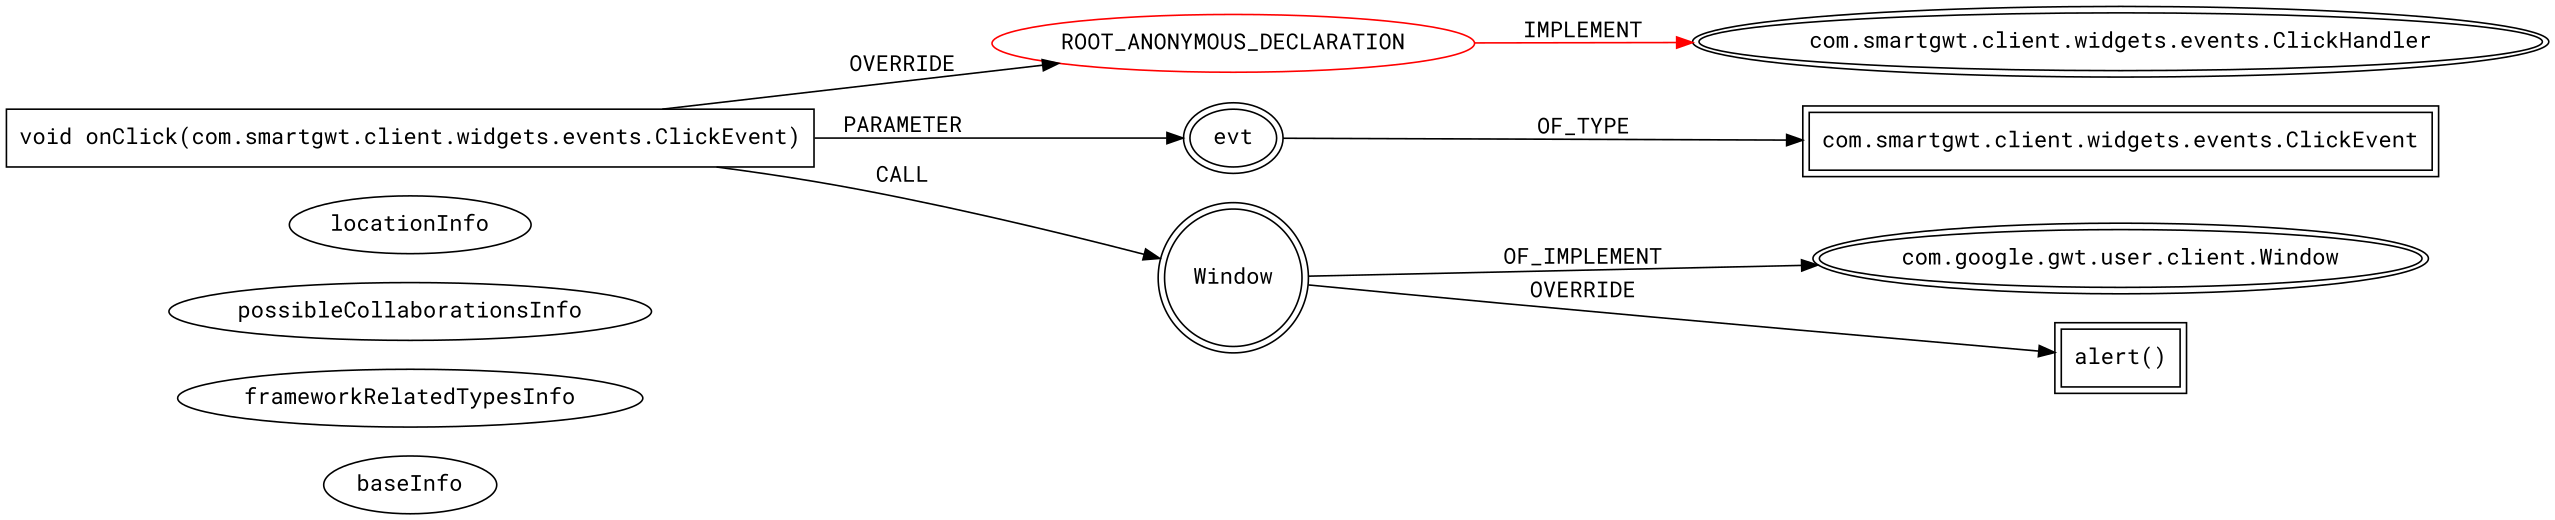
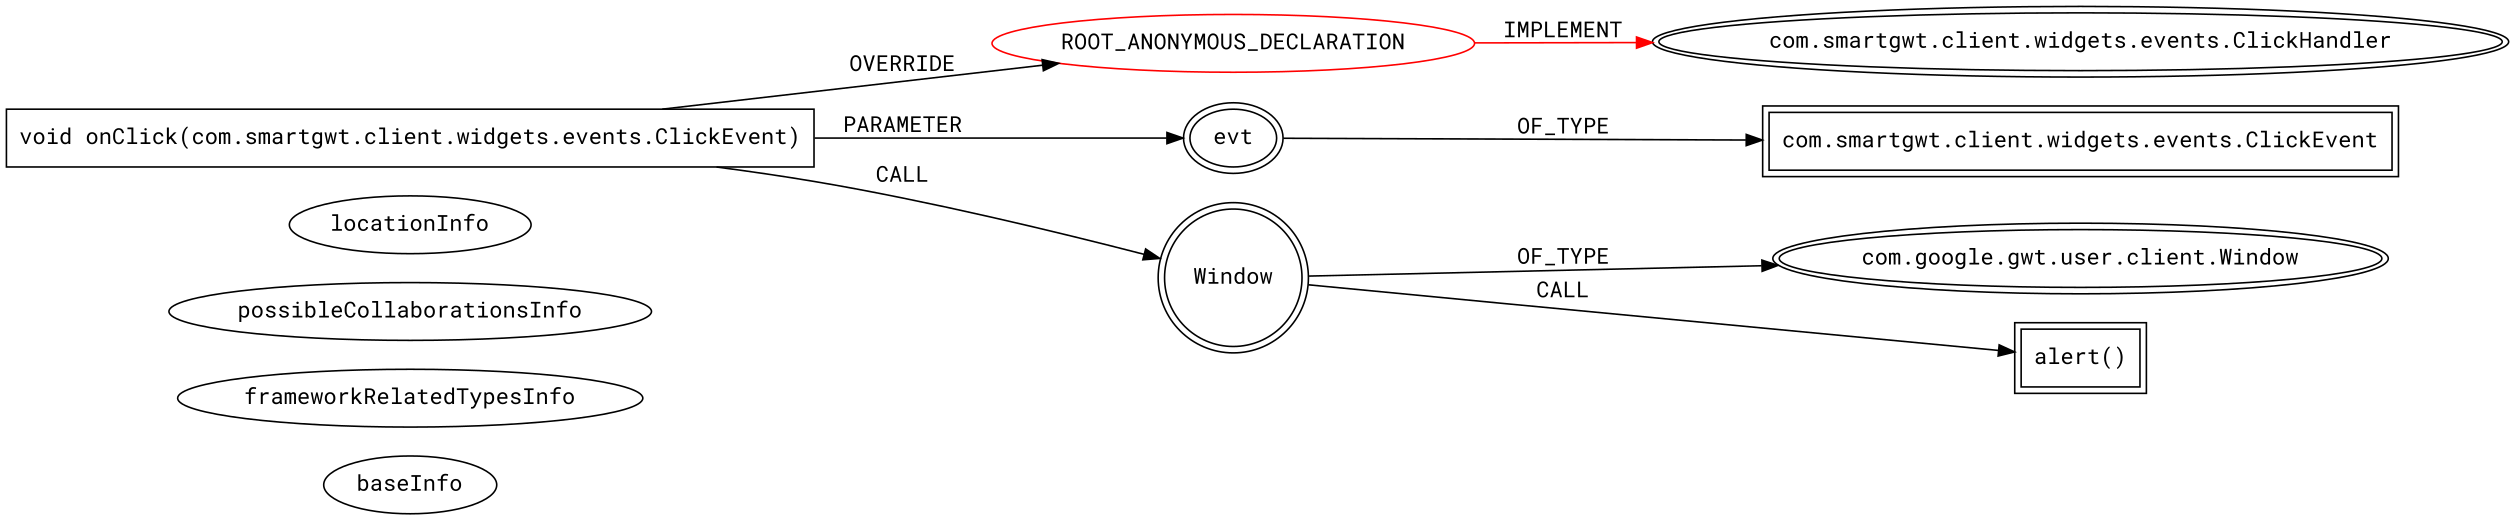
  digraph {
    fontname="Roboto Mono"
    rankdir=LR
    node [fontname="Roboto Mono" isFrameworkType=true]
    edge [fontname="Roboto Mono"]
    baseInfo [category=extension_graph graphId=352 isAnonymous=true possibleRelation=false isFrameworkType=""]
    frameworkRelatedTypesInfo [0="com.smartgwt.client.widgets.events.ClickHandler" isFrameworkType=""]
    possibleCollaborationsInfo [isFrameworkType=""]
    locationInfo [contextSignature="void createMiddleBar()" filePath="/Namrack-TeachToLearn/TeachToLearn-master/TeachToLearn/src/ttl/client/layout/MainLayout.java" graphId=352 projectName="Namrack-TeachToLearn" isFrameworkType=""]
    n5 [color=red isFrameworkType=false label=ROOT_ANONYMOUS_DECLARATION vertexType=ROOT_ANONYMOUS_DECLARATION]
    n6 [label="com.smartgwt.client.widgets.events.ClickHandler" peripheries=2 vertexType=FRAMEWORK_INTERFACE_TYPE]
    n7 [isFrameworkType=false label="void onClick(com.smartgwt.client.widgets.events.ClickEvent)" shape=box vertexType=OVERRIDING_METHOD_DECLARATION]
    n8 [label=evt peripheries=2 vertexType=PARAMETER_DECLARATION]
    n9 [label=Window peripheries=2 shape=circle vertexType=VARIABLE_EXPRESION]
    n10 [label="com.smartgwt.client.widgets.events.ClickEvent" peripheries=2 shape=box vertexType=FRAMEWORK_CLASS_TYPE]
    n11 [label="com.google.gwt.user.client.Window" peripheries=2 vertexType=FRAMEWORK_CLASS_TYPE]
    n12 [label="alert()" peripheries=2 shape=box vertexType=INSIDE_CALL]
    n5 -> n6 [color=red label=IMPLEMENT]
    n7 -> n5 [label=OVERRIDE]
    n7 -> n8 [label=PARAMETER]
    n7 -> n9 [label=CALL]
    n8 -> n10 [label=OF_TYPE]
-   n9 -> n11 [label=OF_IMPLEMENT]
-   n9 -> n12 [label=OVERRIDE]
+   n9 -> n11 [label=OF_TYPE]
+   n9 -> n12 [label=CALL]
  }
